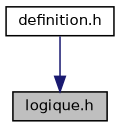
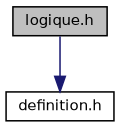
  digraph {
    node [color=black fontname=Helvetica fontsize=10 shape=record style=filled]
    n1 [fillcolor=grey75 fontcolor=black height=0.2 label="logique.h" width=0.4]
    n2 [fillcolor=white height=0.2 label="definition.h" width=0.4]
-   n2 -> n1 [color=midnightblue fontname=Helvetica fontsize=10 labelfontname=Helvetica labelfontsize=10 style=solid]
+   n1 -> n2 [color=midnightblue fontname=Helvetica fontsize=10 labelfontname=Helvetica labelfontsize=10 style=solid]
  }
